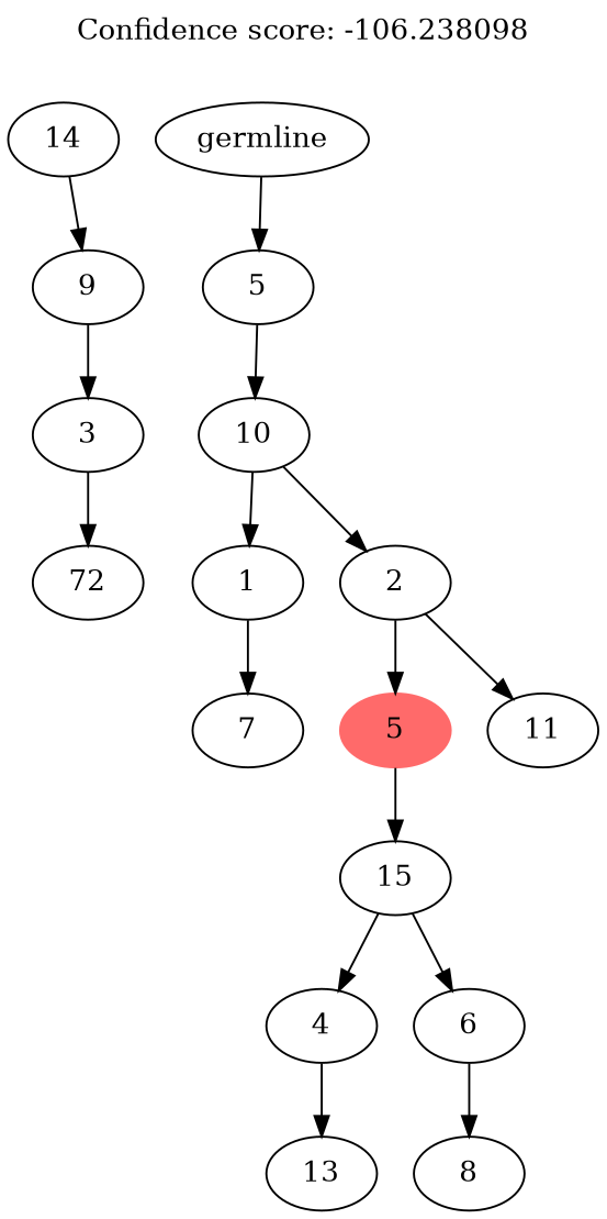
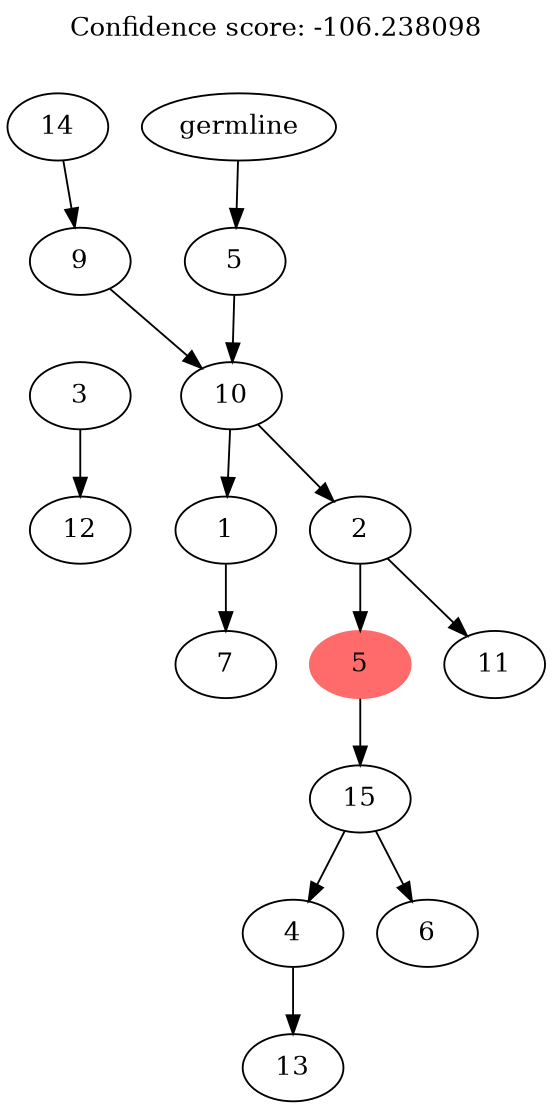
  digraph {
    label="Confidence score: -106.238098"
    labelloc=t
    n1 [label=1]
    n2 [label=7]
    n3 [label=4]
    n4 [label=13]
    n5 [label=15]
    n6 [label=6]
    n7 [color=indianred1 label=5 style=filled]
    n8 [label=3]
-   n9 [label=72]
+   n9 [label=12]
    n10 [label=9]
    n11 [label=14]
-   n12 [label=8]
    n13 [label=11]
    n14 [label=2]
    n15 [label=10]
    n16 [label=5]
    n17 [label=germline]
    n1 -> n2
    n3 -> n4
    n5 -> n3
    n5 -> n6
-   n6 -> n12
    n7 -> n5
    n8 -> n9
-   n10 -> n8
+   n10 -> n15
    n11 -> n10
    n14 -> n7
    n14 -> n13
    n15 -> n1
    n15 -> n14
    n16 -> n15
    n17 -> n16
  }
